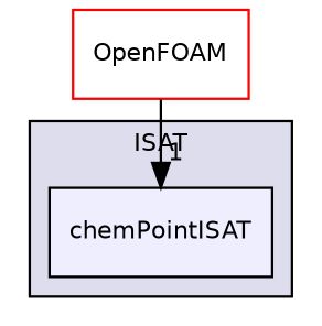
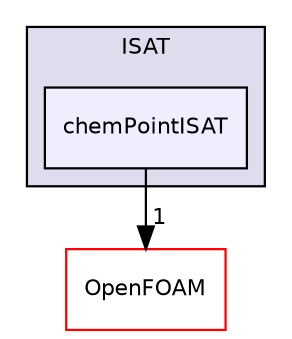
  digraph {
    compound=true
    node [fontname=Helvetica fontsize=10 shape=box]
    n1 [fillcolor="#eeeeff" label=chemPointISAT pencolor=black style=filled]
    n2 [color=red label=OpenFOAM]
    subgraph cluster_1 {
      bgcolor="#ddddee"
      fontname=Helvetica
      fontsize=10
      label=ISAT
      pencolor=black
      n1
    }
-   n2 -> n1 [headlabel=1 labeldistance=1.5 labelfontname=Helvetica labelfontsize=10]
+   n1 -> n2 [headlabel=1 labeldistance=1.5 labelfontname=Helvetica labelfontsize=10]
  }
